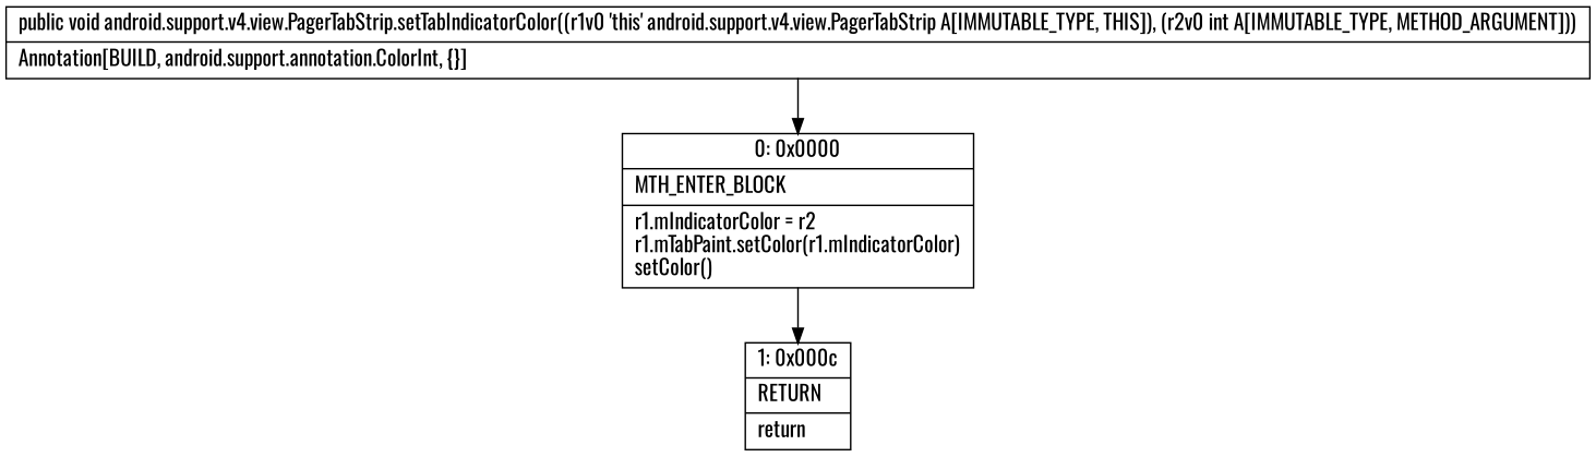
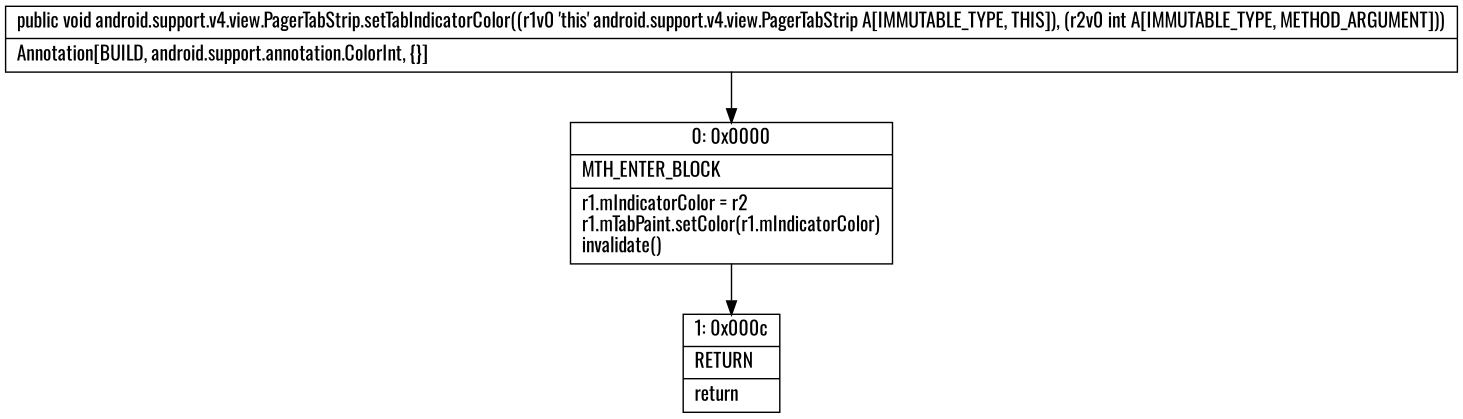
  digraph {
    fontname=Oswald
    node [shape=record fontname=Oswald]
    edge [fontname=Oswald]
-   n1 [label="{0\:\ 0x0000|MTH_ENTER_BLOCK\l|r1.mIndicatorColor = r2\lr1.mTabPaint.setColor(r1.mIndicatorColor)\lsetColor()\l}"]
+   n1 [label="{0\:\ 0x0000|MTH_ENTER_BLOCK\l|r1.mIndicatorColor = r2\lr1.mTabPaint.setColor(r1.mIndicatorColor)\linvalidate()\l}"]
    n2 [label="{1\:\ 0x000c|RETURN\l|return\l}"]
    n3 [label="{public void android.support.v4.view.PagerTabStrip.setTabIndicatorColor((r1v0 'this' android.support.v4.view.PagerTabStrip A[IMMUTABLE_TYPE, THIS]), (r2v0 int A[IMMUTABLE_TYPE, METHOD_ARGUMENT]))  | Annotation[BUILD, android.support.annotation.ColorInt, \{\}]\l}"]
    n1 -> n2
    n3 -> n1
  }
